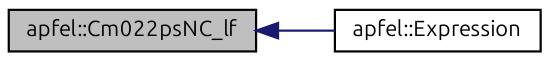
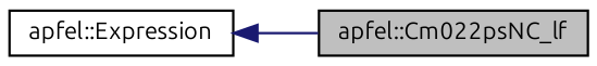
  digraph {
    rankdir=LR
    fontname=Ubuntu
    node [color=black fontname=Ubuntu fontsize=10 shape=record style=filled]
    n1 [fillcolor=grey75 fontcolor=black height=0.2 label="apfel::Cm022psNC_lf" width=0.4]
    n2 [fillcolor=white height=0.2 label="apfel::Expression" width=0.4]
-   n1 -> n2 [color=midnightblue dir=back fontname=Ubuntu fontsize=10 labelfontname=Helvetica labelfontsize=10 style=solid]
+   n2 -> n1 [color=midnightblue dir=back fontname=Ubuntu fontsize=10 labelfontname=Helvetica labelfontsize=10 style=solid]
  }
